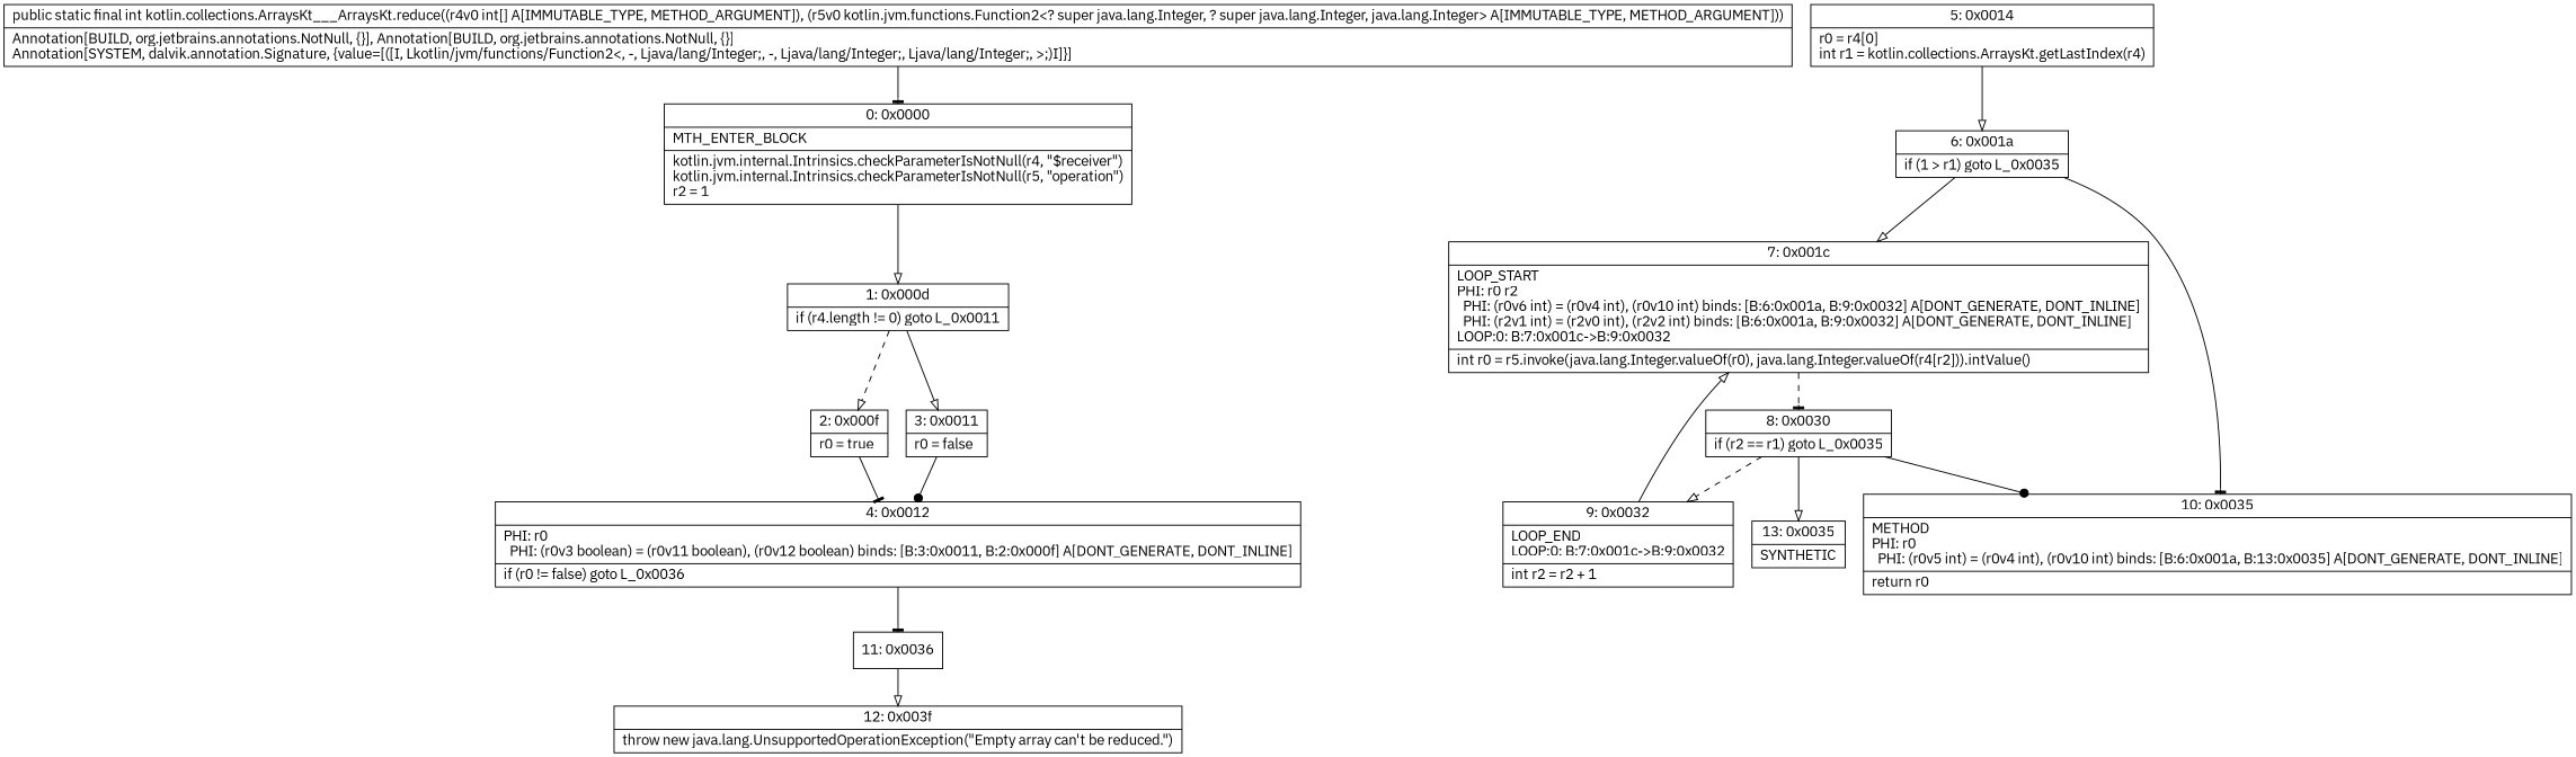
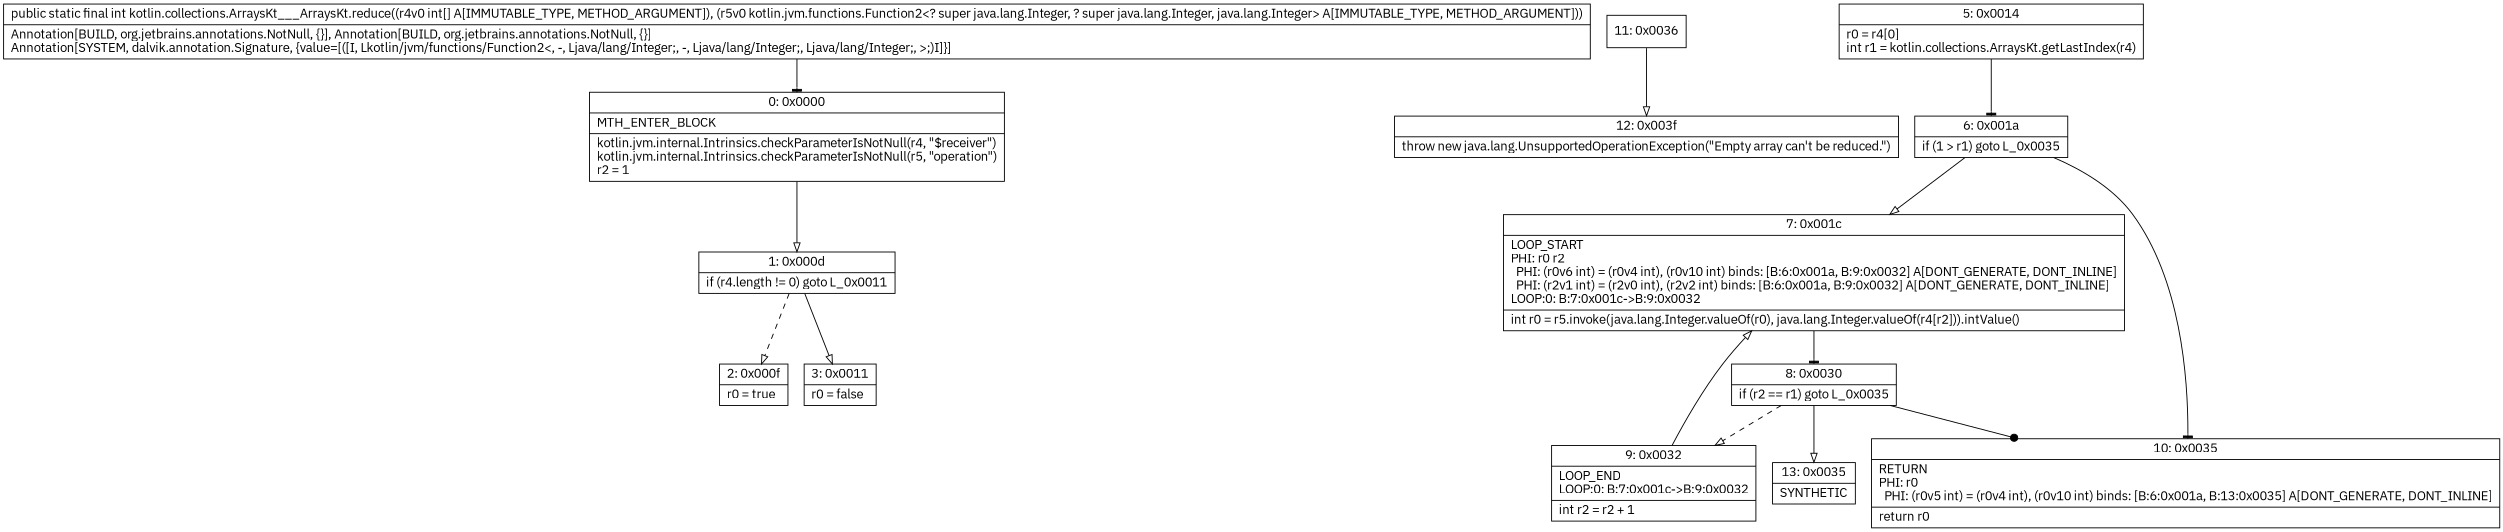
  digraph {
    fontname="IBM Plex Sans"
    node [fontname="IBM Plex Sans" shape=record]
    edge [arrowhead=onormal fontname="IBM Plex Sans"]
    n1 [label="{0\:\ 0x0000|MTH_ENTER_BLOCK\l|kotlin.jvm.internal.Intrinsics.checkParameterIsNotNull(r4, \"$receiver\")\lkotlin.jvm.internal.Intrinsics.checkParameterIsNotNull(r5, \"operation\")\lr2 = 1\l}"]
    n2 [label="{1\:\ 0x000d|if (r4.length != 0) goto L_0x0011\l}"]
    n3 [label="{2\:\ 0x000f|r0 = true\l}"]
    n4 [label="{3\:\ 0x0011|r0 = false\l}"]
-   n5 [label="{4\:\ 0x0012|PHI: r0 \l  PHI: (r0v3 boolean) = (r0v11 boolean), (r0v12 boolean) binds: [B:3:0x0011, B:2:0x000f] A[DONT_GENERATE, DONT_INLINE]\l|if (r0 != false) goto L_0x0036\l}"]
    n6 [label="{11\:\ 0x0036}"]
    n7 [label="{5\:\ 0x0014|r0 = r4[0]\lint r1 = kotlin.collections.ArraysKt.getLastIndex(r4)\l}"]
    n8 [label="{6\:\ 0x001a|if (1 \> r1) goto L_0x0035\l}"]
    n9 [label="{12\:\ 0x003f|throw new java.lang.UnsupportedOperationException(\"Empty array can't be reduced.\")\l}"]
    n10 [label="{7\:\ 0x001c|LOOP_START\lPHI: r0 r2 \l  PHI: (r0v6 int) = (r0v4 int), (r0v10 int) binds: [B:6:0x001a, B:9:0x0032] A[DONT_GENERATE, DONT_INLINE]\l  PHI: (r2v1 int) = (r2v0 int), (r2v2 int) binds: [B:6:0x001a, B:9:0x0032] A[DONT_GENERATE, DONT_INLINE]\lLOOP:0: B:7:0x001c\-\>B:9:0x0032\l|int r0 = r5.invoke(java.lang.Integer.valueOf(r0), java.lang.Integer.valueOf(r4[r2])).intValue()\l}"]
-   n11 [label="{10\:\ 0x0035|METHOD\lPHI: r0 \l  PHI: (r0v5 int) = (r0v4 int), (r0v10 int) binds: [B:6:0x001a, B:13:0x0035] A[DONT_GENERATE, DONT_INLINE]\l|return r0\l}"]
+   n11 [label="{10\:\ 0x0035|RETURN\lPHI: r0 \l  PHI: (r0v5 int) = (r0v4 int), (r0v10 int) binds: [B:6:0x001a, B:13:0x0035] A[DONT_GENERATE, DONT_INLINE]\l|return r0\l}"]
    n12 [label="{8\:\ 0x0030|if (r2 == r1) goto L_0x0035\l}"]
    n13 [label="{9\:\ 0x0032|LOOP_END\lLOOP:0: B:7:0x001c\-\>B:9:0x0032\l|int r2 = r2 + 1\l}"]
    n14 [label="{13\:\ 0x0035|SYNTHETIC\l}"]
    n15 [label="{public static final int kotlin.collections.ArraysKt___ArraysKt.reduce((r4v0 int[] A[IMMUTABLE_TYPE, METHOD_ARGUMENT]), (r5v0 kotlin.jvm.functions.Function2\<? super java.lang.Integer, ? super java.lang.Integer, java.lang.Integer\> A[IMMUTABLE_TYPE, METHOD_ARGUMENT]))  | Annotation[BUILD, org.jetbrains.annotations.NotNull, \{\}], Annotation[BUILD, org.jetbrains.annotations.NotNull, \{\}]\lAnnotation[SYSTEM, dalvik.annotation.Signature, \{value=[([I, Lkotlin\/jvm\/functions\/Function2\<, \-, Ljava\/lang\/Integer;, \-, Ljava\/lang\/Integer;, Ljava\/lang\/Integer;, \>;)I]\}]\l}"]
    n1 -> n2
    n2 -> n3 [style=dashed]
    n2 -> n4
-   n3 -> n5 [arrowhead=tee]
-   n4 -> n5 [arrowhead=dot]
-   n5 -> n6 [arrowhead=tee]
    n6 -> n9
-   n7 -> n8
+   n7 -> n8 [arrowhead=tee]
    n8 -> n10 [style=solid]
    n8 -> n11 [arrowhead=tee]
-   n10 -> n12 [arrowhead=tee style=dashed]
+   n10 -> n12 [arrowhead=tee]
    n12 -> n11 [arrowhead=dot]
    n12 -> n13 [style=dashed]
    n12 -> n14
    n13 -> n10
    n15 -> n1 [arrowhead=tee]
  }
